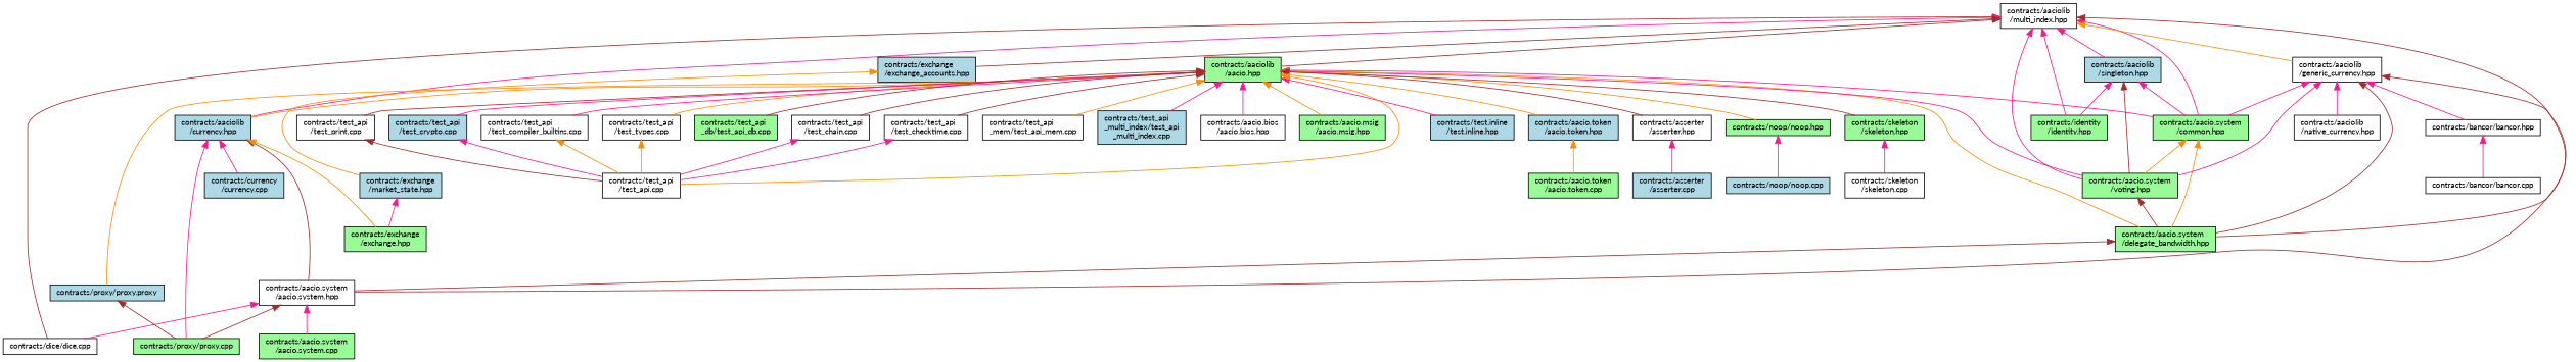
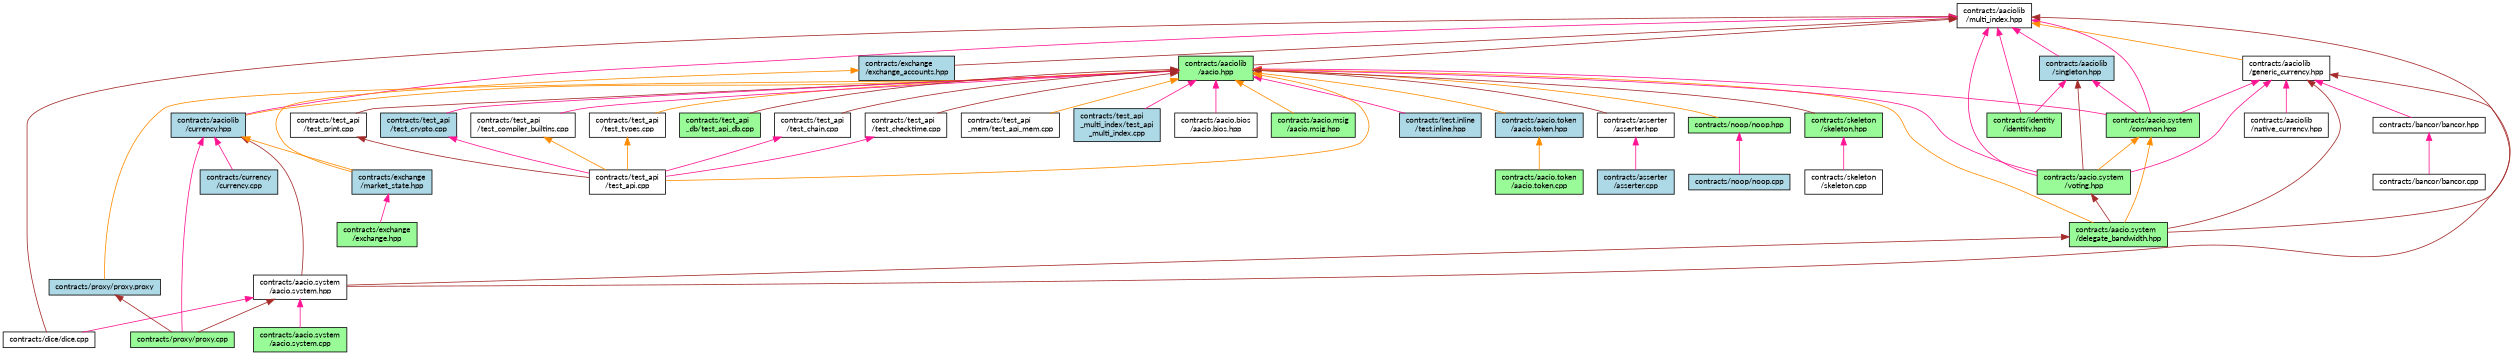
  digraph {
    fontname=Lato
    node [color=black fillcolor=white fontname=Lato fontsize=10 shape=record style=filled]
    edge [color=deeppink dir=back fontname=Lato fontsize=10 labelfontname=Helvetica labelfontsize=10 style=solid]
    n1 [fontcolor=black height=0.2 label="contracts/aaciolib\l/multi_index.hpp" width=0.4]
    n2 [fillcolor=palegreen height=0.2 label="contracts/aacio.system\l/common.hpp" width=0.4]
    n3 [fillcolor=palegreen height=0.2 label="contracts/aacio.system\l/delegate_bandwidth.hpp" width=0.4]
    n4 [height=0.2 label="contracts/dice/dice.cpp" width=0.4]
    n5 [fillcolor=palegreen height=0.2 label="contracts/aacio.system\l/voting.hpp" width=0.4]
    n6 [fillcolor=palegreen height=0.2 label="contracts/aaciolib\l/aacio.hpp" width=0.4]
    n7 [fillcolor=lightblue height=0.2 label="contracts/aaciolib\l/currency.hpp" width=0.4]
    n8 [height=0.2 label="contracts/aaciolib\l/generic_currency.hpp" width=0.4]
    n9 [fillcolor=lightblue height=0.2 label="contracts/aaciolib\l/singleton.hpp" width=0.4]
    n10 [fillcolor=palegreen height=0.2 label="contracts/identity\l/identity.hpp" width=0.4]
    n11 [fillcolor=lightblue height=0.2 label="contracts/exchange\l/exchange_accounts.hpp" width=0.4]
    n12 [height=0.2 label="contracts/aacio.system\l/aacio.system.hpp" width=0.4]
    n13 [height=0.2 label="contracts/aacio.bios\l/aacio.bios.hpp" width=0.4]
    n14 [fillcolor=palegreen height=0.2 label="contracts/aacio.msig\l/aacio.msig.hpp" width=0.4]
    n15 [fillcolor=lightblue height=0.2 label="contracts/aacio.token\l/aacio.token.hpp" width=0.4]
    n16 [height=0.2 label="contracts/asserter\l/asserter.hpp" width=0.4]
    n17 [fillcolor=palegreen height=0.2 label="contracts/noop/noop.hpp" width=0.4]
    n18 [fillcolor=lightblue height=0.2 label="contracts/proxy/proxy.proxy" width=0.4]
    n19 [fillcolor=palegreen height=0.2 label="contracts/skeleton\l/skeleton.hpp" width=0.4]
    n20 [fillcolor=lightblue height=0.2 label="contracts/test.inline\l/test.inline.hpp" width=0.4]
    n21 [height=0.2 label="contracts/test_api\l/test_api.cpp" width=0.4]
    n22 [height=0.2 label="contracts/test_api\l/test_print.cpp" width=0.4]
    n23 [height=0.2 label="contracts/test_api\l/test_types.cpp" width=0.4]
    n24 [height=0.2 label="contracts/test_api\l/test_compiler_builtins.cpp" width=0.4]
    n25 [fillcolor=lightblue height=0.2 label="contracts/test_api\l/test_crypto.cpp" width=0.4]
    n26 [height=0.2 label="contracts/test_api\l/test_chain.cpp" width=0.4]
    n27 [height=0.2 label="contracts/test_api\l/test_checktime.cpp" width=0.4]
    n28 [fillcolor=palegreen height=0.2 label="contracts/test_api\l_db/test_api_db.cpp" width=0.4]
    n29 [height=0.2 label="contracts/test_api\l_mem/test_api_mem.cpp" width=0.4]
    n30 [fillcolor=lightblue height=0.2 label="contracts/test_api\l_multi_index/test_api\l_multi_index.cpp" width=0.4]
    n31 [fillcolor=palegreen height=0.2 label="contracts/proxy/proxy.cpp" width=0.4]
    n32 [fillcolor=lightblue height=0.2 label="contracts/currency\l/currency.cpp" width=0.4]
    n33 [fillcolor=palegreen height=0.2 label="contracts/exchange\l/exchange.hpp" width=0.4]
    n34 [height=0.2 label="contracts/aaciolib\l/native_currency.hpp" width=0.4]
    n35 [height=0.2 label="contracts/bancor/bancor.hpp" width=0.4]
    n36 [fillcolor=lightblue height=0.2 label="contracts/exchange\l/market_state.hpp" width=0.4]
    n37 [fillcolor=palegreen height=0.2 label="contracts/aacio.system\l/aacio.system.cpp" width=0.4]
    n38 [fillcolor=palegreen height=0.2 label="contracts/aacio.token\l/aacio.token.cpp" width=0.4]
    n39 [fillcolor=lightblue height=0.2 label="contracts/asserter\l/asserter.cpp" width=0.4]
    n40 [fillcolor=lightblue height=0.2 label="contracts/noop/noop.cpp" width=0.4]
    n41 [height=0.2 label="contracts/skeleton\l/skeleton.cpp" width=0.4]
    n42 [height=0.2 label="contracts/bancor/bancor.cpp" width=0.4]
    n1 -> n2
    n1 -> n3 [color=brown]
    n1 -> n4 [color=brown]
    n1 -> n5
    n1 -> n6 [color=brown]
    n1 -> n7
    n1 -> n8 [color=darkorange]
    n1 -> n9
    n1 -> n10
    n1 -> n11 [color=brown]
    n2 -> n3 [color=darkorange]
    n2 -> n5 [color=darkorange]
    n3 -> n12 [color=brown]
    n5 -> n3 [color=brown]
    n6 -> n2
    n6 -> n3 [color=darkorange]
    n6 -> n5
    n6 -> n7 [color=darkorange]
    n6 -> n13
    n6 -> n14 [color=darkorange]
    n6 -> n15 [color=darkorange]
    n6 -> n16 [color=brown]
    n6 -> n17 [color=darkorange]
    n6 -> n18 [color=darkorange]
    n6 -> n19 [color=brown]
    n6 -> n20
    n6 -> n21 [color=darkorange]
    n6 -> n22 [color=brown]
    n6 -> n23 [color=darkorange]
    n6 -> n24
    n6 -> n25
    n6 -> n26 [color=brown]
    n6 -> n27 [color=brown]
    n6 -> n28 [color=brown]
    n6 -> n29 [color=darkorange]
    n6 -> n30
    n7 -> n12 [color=brown]
    n7 -> n31
    n7 -> n32
-   n7 -> n33 [color=darkorange]
+   n7 -> n36 [color=darkorange]
    n8 -> n2
    n8 -> n3 [color=brown]
    n8 -> n5
    n8 -> n12 [color=brown]
    n8 -> n34
    n8 -> n35
    n9 -> n2
    n9 -> n5 [color=brown]
    n9 -> n10
    n11 -> n36 [color=darkorange]
    n12 -> n4
    n12 -> n31 [color=brown]
    n12 -> n37
    n15 -> n38 [color=darkorange]
    n16 -> n39
    n17 -> n40
    n18 -> n31 [color=brown]
    n19 -> n41
    n22 -> n21 [color=brown]
    n23 -> n21 [color=darkorange]
    n24 -> n21 [color=darkorange]
    n25 -> n21
    n26 -> n21
    n27 -> n21
    n35 -> n42
    n36 -> n33
  }
